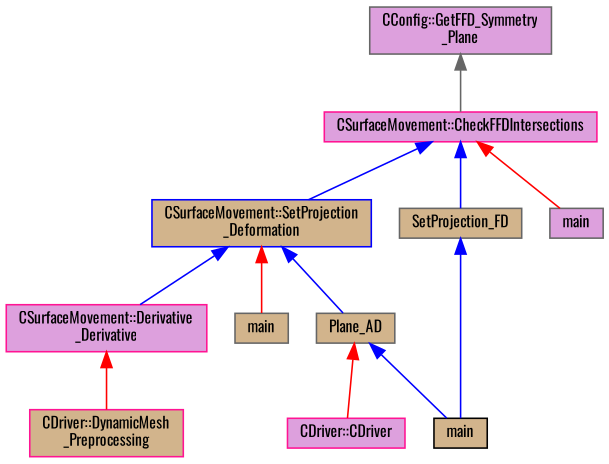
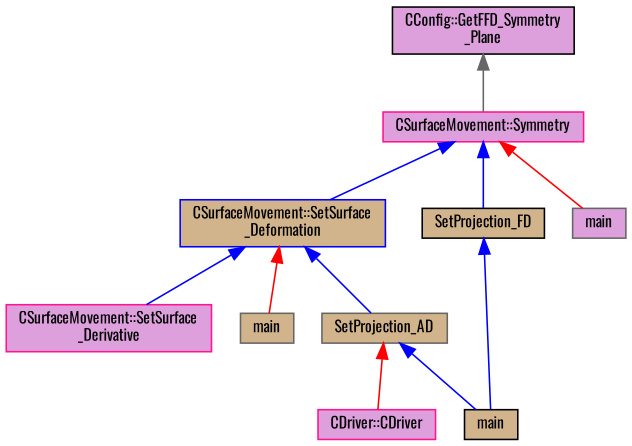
  digraph {
    fontname=Oswald
    rankdir=TB
    node [color=gray40 fillcolor=tan fontname=Oswald fontsize=10 shape=record style=filled]
    edge [color=blue dir=back fontname=Oswald fontsize=10 labelfontname=Helvetica labelfontsize=10 style=solid]
-   n1 [fillcolor=plum fontcolor=black height=0.2 label="CConfig::GetFFD_Symmetry\l_Plane" width=0.4]
-   n2 [color=deeppink fillcolor=plum height=0.2 label="CSurfaceMovement::CheckFFDIntersections" width=0.4]
-   n3 [color=blue height=0.2 label="CSurfaceMovement::SetProjection\l_Deformation" width=0.4]
-   n4 [height=0.2 label=SetProjection_FD width=0.4]
+   n1 [color=black fillcolor=plum fontcolor=black height=0.2 label="CConfig::GetFFD_Symmetry\l_Plane" width=0.4]
+   n2 [color=deeppink fillcolor=plum height=0.2 label="CSurfaceMovement::Symmetry" width=0.4]
+   n3 [color=blue height=0.2 label="CSurfaceMovement::SetSurface\l_Deformation" width=0.4]
+   n4 [color=black height=0.2 label=SetProjection_FD width=0.4]
    n5 [fillcolor=plum height=0.2 label=main width=0.4]
-   n6 [color=deeppink fillcolor=plum height=0.2 label="CSurfaceMovement::Derivative\l_Derivative" width=0.4]
+   n6 [color=deeppink fillcolor=plum height=0.2 label="CSurfaceMovement::SetSurface\l_Derivative" width=0.4]
    n7 [height=0.2 label=main width=0.4]
-   n8 [height=0.2 label=Plane_AD width=0.4]
+   n8 [height=0.2 label=SetProjection_AD width=0.4]
    n9 [color=black height=0.2 label=main width=0.4]
-   n10 [color=deeppink height=0.2 label="CDriver::DynamicMesh\l_Preprocessing" width=0.4]
    n11 [color=deeppink fillcolor=plum height=0.2 label="CDriver::CDriver" width=0.4]
    n1 -> n2 [color=gray40]
    n2 -> n3
    n2 -> n4
    n2 -> n5 [color=red]
    n3 -> n6
    n3 -> n7 [color=red]
    n3 -> n8
    n4 -> n9
-   n6 -> n10 [color=red]
    n8 -> n9
    n8 -> n11 [color=red]
  }
